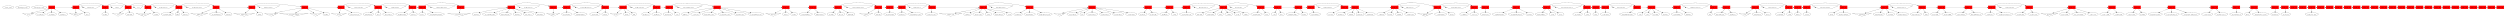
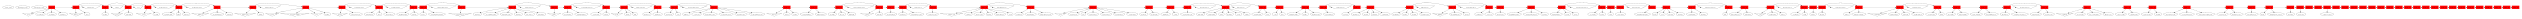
  digraph {
    fontname="Liberation Mono"
    node [fontname="Liberation Mono"]
    edge [fontname="Liberation Mono"]
    level_root
    products_root
    factories_root
    LEVEL_0 [color=red shape=box style=filled]
    LEVEL_1 [color=red shape=box style=filled]
    LEVEL_2 [color=red shape=box style=filled]
    LEVEL_3 [color=red shape=box style=filled]
    LEVEL_4 [color=red shape=box style=filled]
    LEVEL_5 [color=red shape=box style=filled]
    LEVEL_6 [color=red shape=box style=filled]
    LEVEL_7 [color=red shape=box style=filled]
    LEVEL_8 [color=red shape=box style=filled]
    LEVEL_9 [color=red shape=box style=filled]
    LEVEL_10 [color=red shape=box style=filled]
    LEVEL_11 [color=red shape=box style=filled]
    LEVEL_12 [color=red shape=box style=filled]
    LEVEL_13 [color=red shape=box style=filled]
    LEVEL_14 [color=red shape=box style=filled]
    LEVEL_15 [color=red shape=box style=filled]
    LEVEL_16 [color=red shape=box style=filled]
    LEVEL_17 [color=red shape=box style=filled]
    LEVEL_18 [color=red shape=box style=filled]
    LEVEL_19 [color=red shape=box style=filled]
    LEVEL_20 [color=red shape=box style=filled]
    LEVEL_21 [color=red shape=box style=filled]
    LEVEL_22 [color=red shape=box style=filled]
    LEVEL_23 [color=red shape=box style=filled]
    LEVEL_24 [color=red shape=box style=filled]
    LEVEL_25 [color=red shape=box style=filled]
    LEVEL_26 [color=red shape=box style=filled]
    LEVEL_27 [color=red shape=box style=filled]
    LEVEL_28 [color=red shape=box style=filled]
    LEVEL_29 [color=red shape=box style=filled]
    LEVEL_30 [color=red shape=box style=filled]
    LEVEL_31 [color=red shape=box style=filled]
    LEVEL_32 [color=red shape=box style=filled]
    LEVEL_33 [color=red shape=box style=filled]
    LEVEL_34 [color=red shape=box style=filled]
    LEVEL_35 [color=red shape=box style=filled]
    LEVEL_36 [color=red shape=box style=filled]
    LEVEL_37 [color=red shape=box style=filled]
    LEVEL_38 [color=red shape=box style=filled]
    LEVEL_39 [color=red shape=box style=filled]
    LEVEL_40 [color=red shape=box style=filled]
    LEVEL_41 [color=red shape=box style=filled]
    LEVEL_42 [color=red shape=box style=filled]
    LEVEL_43 [color=red shape=box style=filled]
    LEVEL_44 [color=red shape=box style=filled]
    LEVEL_45 [color=red shape=box style=filled]
    LEVEL_46 [color=red shape=box style=filled]
    LEVEL_47 [color=red shape=box style=filled]
    LEVEL_48 [color=red shape=box style=filled]
    LEVEL_49 [color=red shape=box style=filled]
    LEVEL_50 [color=red shape=box style=filled]
    LEVEL_51 [color=red shape=box style=filled]
    LEVEL_52 [color=red shape=box style=filled]
    LEVEL_53 [color=red shape=box style=filled]
    LEVEL_54 [color=red shape=box style=filled]
    LEVEL_55 [color=red shape=box style=filled]
    LEVEL_56 [color=red shape=box style=filled]
    LEVEL_57 [color=red shape=box style=filled]
    LEVEL_58 [color=red shape=box style=filled]
    LEVEL_59 [color=red shape=box style=filled]
    LEVEL_60 [color=red shape=box style=filled]
    LEVEL_61 [color=red shape=box style=filled]
    LEVEL_62 [color=red shape=box style=filled]
    LEVEL_63 [color=red shape=box style=filled]
    LEVEL_64 [color=red shape=box style=filled]
    LEVEL_65 [color=red shape=box style=filled]
    LEVEL_66 [color=red shape=box style=filled]
    LEVEL_67 [color=red shape=box style=filled]
    LEVEL_68 [color=red shape=box style=filled]
    LEVEL_69 [color=red shape=box style=filled]
    LEVEL_70 [color=red shape=box style=filled]
    LEVEL_71 [color=red shape=box style=filled]
    LEVEL_72 [color=red shape=box style=filled]
    LEVEL_73 [color=red shape=box style=filled]
    LEVEL_74 [color=red shape=box style=filled]
    LEVEL_75 [color=red shape=box style=filled]
    LEVEL_76 [color=red shape=box style=filled]
    LEVEL_77 [color=red shape=box style=filled]
    LEVEL_78 [color=red shape=box style=filled]
    LEVEL_79 [color=red shape=box style=filled]
    LEVEL_80 [color=red shape=box style=filled]
    LEVEL_81 [color=red shape=box style=filled]
    LEVEL_82 [color=red shape=box style=filled]
    LEVEL_83 [color=red shape=box style=filled]
    LEVEL_84 [color=red shape=box style=filled]
    LEVEL_85 [color=red shape=box style=filled]
    LEVEL_86 [color=red shape=box style=filled]
    LEVEL_87 [color=red shape=box style=filled]
    LEVEL_88 [color=red shape=box style=filled]
    LEVEL_89 [color=red shape=box style=filled]
    LEVEL_90 [color=red shape=box style=filled]
    LEVEL_91 [color=red shape=box style=filled]
    LEVEL_92 [color=red shape=box style=filled]
    LEVEL_93 [color=red shape=box style=filled]
    LEVEL_94 [color=red shape=box style=filled]
    LEVEL_95 [color=red shape=box style=filled]
    LEVEL_96 [color=red shape=box style=filled]
    LEVEL_97 [color=red shape=box style=filled]
    LEVEL_98 [color=red shape=box style=filled]
    LEVEL_99 [color=red shape=box style=filled]
    mill [distortion=.7 shape=polygon sides=4]
    cowfactory [distortion=.7 shape=polygon sides=4]
    chickenfactory [distortion=.7 shape=polygon sides=4]
    sheepfactory [distortion=.7 shape=polygon sides=4]
    pigfactory [distortion=.7 shape=polygon sides=4]
    beefactory [distortion=.7 shape=polygon sides=4]
    bakery [distortion=.7 shape=polygon sides=4]
    chipsfactory [distortion=.7 shape=polygon sides=4]
    fastfoodfactory [distortion=.7 shape=polygon sides=4]
    milkfactory [distortion=.7 shape=polygon sides=4]
    sugarfactory [distortion=.7 shape=polygon sides=4]
    icecreamfactory [distortion=.7 shape=polygon sides=4]
    chocolatefactory [distortion=.7 shape=polygon sides=4]
    candyfactory [distortion=.7 shape=polygon sides=4]
    mexfoodfactory [distortion=.7 shape=polygon sides=4]
    cottonfactory [distortion=.7 shape=polygon sides=4]
    clothingfactory [distortion=.7 shape=polygon sides=4]
    spongefactory [distortion=.7 shape=polygon sides=4]
    paperfactory [distortion=.7 shape=polygon sides=4]
    furniturefactory [distortion=.7 shape=polygon sides=4]
    shoefactory [distortion=.7 shape=polygon sides=4]
    wheelfactory [distortion=.7 shape=polygon sides=4]
    jewelryfactory [distortion=.7 shape=polygon sides=4]
    jamfactory [distortion=.7 shape=polygon sides=4]
    sushifactory [distortion=.7 shape=polygon sides=4]
    roasterfactory [distortion=.7 shape=polygon sides=4]
    scentfactory [distortion=.7 shape=polygon sides=4]
    drinksfactory [distortion=.7 shape=polygon sides=4]
    rose [shape=invtriangle]
    VitaminA
    VitaminB
    VitaminC
    wheat [shape=invtriangle]
    milk
    bread
    corn [shape=invtriangle]
    cowfeed
    carrot [shape=invtriangle]
    cream
    chickenfeed
    egg
    cookie
    pumpkin [shape=invtriangle]
    halloweenpie
    cheese
    sugarcane [shape=invtriangle]
    sugar
    tulip [shape=invtriangle]
    chrysanthemum [shape=invtriangle]
    lily [shape=invtriangle]
    bagel
    cotton [shape=invtriangle]
    cottonfabric
    sheepfeed
    wool
    woolfabric
    gingerbread
    butter
    shirt
    halloweencostume
    strawberry [shape=invtriangle]
    popcorn
    halloweenchips
    marshmallow
    sweater
    hat_scarf
    backpack
    tomat [shape=invtriangle]
    milkshake
    cheeseburger
    cornchips
    syrup
    pine [shape=invtriangle]
    paper
    map
    granola
    sandwich
    icecream
    coat
    yogurt
    fruitice
    BronzeBullion
    SilverBullion
    GoldBullion
    PlatinumBullion
    potato [shape=invtriangle]
    pizza
    chips
    frozenyogurt
    papertowel
    caramel
    muffin
    pudding
    cacao [shape=invtriangle]
    eskimo
    potatobread
    brownie
    strawberry_jam
    frenchfries
    rubberTree [shape=invtriangle]
    rubber
    peach_jam
    peach
    watermelon
    plum
    cupcake
    wallpapers
    watermelon_jam
    silk [shape=invtriangle]
    silkfabric
    hat
    coinsPack1
    coinsPack2
    coinsPack3
    coinsPack4
    plastic
    plum_jam
    doughnut
    dress
    plasticbottle
    beefeed
    honeycomb
    toys
    grapes
    olive
    lemon
    cheesecake
    suit
    glue
    ball
    honeycaramel
    wheel
+   grapes_jam
    jellybeans
    toffee
    n239 [label=aromatic]
    banana
    coconut [shape=box]
    pineapple
    pigfeed
    bacon
    canape
    candystick
    pepper [shape=invtriangle]
    glazedbacon
    sauce
    limepie
    burrito
    chocolate
    bakedpotatoes
    coconutmacaroon
    nachos
    peachyogurt
    table
    chair
    lollipop
    couch
    taco
    flipflops
    pineapplesorbet
    book
    fish
    shrimp
    lobster
    fishburger
    pendant
    bed
    marinepizza
    sneakers
    rice [shape=invtriangle]
    honeycake
    sushi
    jalapeno
    ring
    boots
    quiche
    heels
    baked_lobster
    roseSeed [shape=invtriangle]
    honeycandy
    roseJam
    brownCandle
    puffedrice
    soup
    earrings
    bacon_eggs
    rice_noodle
    perfumeBottle
    gazpacho
    vitamin_cocktail
    roseSorbet
    fried_fish
    jasmine [shape=invtriangle]
    corn_soup
    air_freshener
    grap_fizz
    floor_lamp
    flowerSoap
    fish_chips
    diadem
    seafood_salad
    rice_casserole
    chocolate_smoothie
    fruitjelly
    aromatic_oil
    lotionBottle
    mole
    watermelon_fresh
    pancake
    cold_tea
    tropical_mix
    subgraph sub_1 {
      rank=same
      level_root
      products_root
      factories_root
    }
    subgraph sub_2 {
      rank=same
      level_root
      LEVEL_0
      LEVEL_1
      LEVEL_2
      LEVEL_3
      LEVEL_4
      LEVEL_5
      LEVEL_6
      LEVEL_7
      LEVEL_8
      LEVEL_9
      LEVEL_10
      LEVEL_11
      LEVEL_12
      LEVEL_13
      LEVEL_14
      LEVEL_15
      LEVEL_16
      LEVEL_17
      LEVEL_18
      LEVEL_19
      LEVEL_20
      LEVEL_21
      LEVEL_22
      LEVEL_23
      LEVEL_24
      LEVEL_25
      LEVEL_26
      LEVEL_27
      LEVEL_28
      LEVEL_29
      LEVEL_30
      LEVEL_31
      LEVEL_32
      LEVEL_33
      LEVEL_34
      LEVEL_35
      LEVEL_36
      LEVEL_37
      LEVEL_38
      LEVEL_39
      LEVEL_40
      LEVEL_41
      LEVEL_42
      LEVEL_43
      LEVEL_44
      LEVEL_45
      LEVEL_46
      LEVEL_47
      LEVEL_48
      LEVEL_49
      LEVEL_50
      LEVEL_51
      LEVEL_52
      LEVEL_53
      LEVEL_54
      LEVEL_55
      LEVEL_56
      LEVEL_57
      LEVEL_58
      LEVEL_59
      LEVEL_60
      LEVEL_61
      LEVEL_62
      LEVEL_63
      LEVEL_64
      LEVEL_65
      LEVEL_66
      LEVEL_67
      LEVEL_68
      LEVEL_69
      LEVEL_70
      LEVEL_71
      LEVEL_72
      LEVEL_73
      LEVEL_74
      LEVEL_75
      LEVEL_76
      LEVEL_77
      LEVEL_78
      LEVEL_79
      LEVEL_80
      LEVEL_81
      LEVEL_82
      LEVEL_83
      LEVEL_84
      LEVEL_85
      LEVEL_86
      LEVEL_87
      LEVEL_88
      LEVEL_89
      LEVEL_90
      LEVEL_91
      LEVEL_92
      LEVEL_93
      LEVEL_94
      LEVEL_95
      LEVEL_96
      LEVEL_97
      LEVEL_98
      LEVEL_99
    }
    subgraph sub_3 {
      rank=same
      factories_root
      mill
      cowfactory
      chickenfactory
      sheepfactory
      pigfactory
      beefactory
      bakery
      chipsfactory
      fastfoodfactory
      milkfactory
      sugarfactory
      icecreamfactory
      chocolatefactory
      candyfactory
      mexfoodfactory
      cottonfactory
      clothingfactory
      spongefactory
      paperfactory
      furniturefactory
      shoefactory
      wheelfactory
      jewelryfactory
      jamfactory
      sushifactory
      roasterfactory
      scentfactory
      drinksfactory
    }
    subgraph sub_4 {
      level_root
      products_root
      factories_root
    }
    subgraph sub_5 {
      LEVEL_0
      LEVEL_1
      LEVEL_2
      LEVEL_3
      LEVEL_4
      LEVEL_5
      LEVEL_6
      LEVEL_7
      LEVEL_8
      LEVEL_9
      LEVEL_10
      LEVEL_11
      LEVEL_12
      LEVEL_13
      LEVEL_14
      LEVEL_15
      LEVEL_16
      LEVEL_17
      LEVEL_18
      LEVEL_19
      LEVEL_20
      LEVEL_21
      LEVEL_22
      LEVEL_23
      LEVEL_24
      LEVEL_25
      LEVEL_26
      LEVEL_27
      LEVEL_28
      LEVEL_29
      LEVEL_30
      LEVEL_31
      LEVEL_32
      LEVEL_33
      LEVEL_34
      LEVEL_35
      LEVEL_36
      LEVEL_37
      LEVEL_38
      LEVEL_39
      LEVEL_40
      LEVEL_41
      LEVEL_42
      LEVEL_43
      LEVEL_44
      LEVEL_45
      LEVEL_46
      LEVEL_47
      LEVEL_48
      LEVEL_49
      LEVEL_50
      LEVEL_51
      LEVEL_52
      LEVEL_53
      LEVEL_54
      LEVEL_55
      LEVEL_56
      LEVEL_57
      LEVEL_58
      LEVEL_59
      LEVEL_60
      LEVEL_61
      LEVEL_62
      LEVEL_63
      LEVEL_64
      LEVEL_65
      LEVEL_66
      LEVEL_67
      LEVEL_68
      LEVEL_69
      LEVEL_70
      LEVEL_71
      LEVEL_72
      LEVEL_73
      LEVEL_74
      LEVEL_75
      LEVEL_76
      LEVEL_77
      LEVEL_78
      LEVEL_79
      LEVEL_80
      LEVEL_81
      LEVEL_82
      LEVEL_83
      LEVEL_84
      LEVEL_85
      LEVEL_86
      LEVEL_87
      LEVEL_88
      LEVEL_89
      LEVEL_90
      LEVEL_91
      LEVEL_92
      LEVEL_93
      LEVEL_94
      LEVEL_95
      LEVEL_96
      LEVEL_97
      LEVEL_98
      LEVEL_99
    }
    LEVEL_0 -> LEVEL_1
    LEVEL_0 -> rose
    LEVEL_0 -> VitaminA
    LEVEL_0 -> VitaminB
    LEVEL_0 -> VitaminC
    LEVEL_1 -> LEVEL_2
    LEVEL_1 -> cowfactory [style=dotted]
    LEVEL_1 -> wheat
    LEVEL_1 -> milk
    LEVEL_2 -> LEVEL_3
    LEVEL_2 -> bakery [style=dotted]
    LEVEL_2 -> bread
    LEVEL_3 -> LEVEL_4
    LEVEL_3 -> mill [style=dotted]
    LEVEL_3 -> corn
    LEVEL_3 -> cowfeed
    LEVEL_4 -> LEVEL_5
    LEVEL_4 -> milkfactory [style=dotted]
    LEVEL_4 -> carrot
    LEVEL_4 -> cream
    LEVEL_5 -> LEVEL_6
    LEVEL_5 -> chickenfactory [style=dotted]
    LEVEL_5 -> chickenfeed
    LEVEL_5 -> egg
    LEVEL_5 -> cookie
    LEVEL_6 -> LEVEL_7
    LEVEL_6 -> pumpkin
    LEVEL_6 -> halloweenpie
    LEVEL_6 -> cheese
    LEVEL_7 -> LEVEL_8
    LEVEL_7 -> sugarfactory [style=dotted]
    LEVEL_7 -> sugarcane
    LEVEL_7 -> sugar
    LEVEL_8 -> LEVEL_9
    LEVEL_8 -> tulip
    LEVEL_8 -> chrysanthemum
    LEVEL_8 -> lily
    LEVEL_8 -> bagel
    LEVEL_9 -> LEVEL_10
    LEVEL_9 -> cottonfactory [style=dotted]
    LEVEL_9 -> cotton
    LEVEL_9 -> cottonfabric
    LEVEL_10 -> LEVEL_11
    LEVEL_10 -> sheepfactory [style=dotted]
    LEVEL_10 -> sheepfeed
    LEVEL_10 -> wool
    LEVEL_10 -> woolfabric
    LEVEL_11 -> LEVEL_12
    LEVEL_11 -> gingerbread
    LEVEL_11 -> butter
    LEVEL_12 -> LEVEL_13
    LEVEL_12 -> clothingfactory [style=dotted]
    LEVEL_12 -> shirt
    LEVEL_12 -> halloweencostume
    LEVEL_13 -> LEVEL_14
    LEVEL_13 -> strawberry
    LEVEL_14 -> LEVEL_15
    LEVEL_14 -> chipsfactory [style=dotted]
    LEVEL_14 -> popcorn
    LEVEL_14 -> halloweenchips
    LEVEL_14 -> marshmallow
    LEVEL_14 -> sweater
    LEVEL_14 -> hat_scarf
    LEVEL_14 -> backpack
    LEVEL_15 -> LEVEL_16
    LEVEL_15 -> tomat
    LEVEL_16 -> LEVEL_17
    LEVEL_16 -> fastfoodfactory [style=dotted]
    LEVEL_16 -> milkshake
    LEVEL_16 -> cheeseburger
    LEVEL_17 -> LEVEL_18
    LEVEL_17 -> cornchips
    LEVEL_17 -> syrup
    LEVEL_18 -> LEVEL_19
    LEVEL_18 -> paperfactory [style=dotted]
    LEVEL_18 -> pine
    LEVEL_18 -> paper
    LEVEL_18 -> map
    LEVEL_19 -> LEVEL_20
    LEVEL_19 -> granola
    LEVEL_19 -> sandwich
    LEVEL_20 -> LEVEL_21
    LEVEL_20 -> icecreamfactory [style=dotted]
    LEVEL_20 -> icecream
    LEVEL_20 -> coat
    LEVEL_21 -> LEVEL_22
    LEVEL_21 -> yogurt
    LEVEL_21 -> fruitice
    LEVEL_21 -> BronzeBullion
    LEVEL_21 -> SilverBullion
    LEVEL_21 -> GoldBullion
    LEVEL_21 -> PlatinumBullion
    LEVEL_22 -> LEVEL_23
    LEVEL_22 -> potato
    LEVEL_22 -> pizza
    LEVEL_22 -> chips
    LEVEL_23 -> LEVEL_24
    LEVEL_23 -> frozenyogurt
    LEVEL_23 -> papertowel
    LEVEL_24 -> LEVEL_25
    LEVEL_24 -> chocolatefactory [style=dotted]
    LEVEL_24 -> caramel
    LEVEL_24 -> muffin
    LEVEL_24 -> pudding
    LEVEL_25 -> LEVEL_26
    LEVEL_25 -> cacao
    LEVEL_25 -> eskimo
    LEVEL_26 -> LEVEL_27
    LEVEL_26 -> potatobread
    LEVEL_27 -> LEVEL_28
    LEVEL_27 -> jamfactory [style=dotted]
    LEVEL_27 -> brownie
    LEVEL_27 -> strawberry_jam
    LEVEL_28 -> LEVEL_29
    LEVEL_28 -> frenchfries
    LEVEL_29 -> LEVEL_30
    LEVEL_29 -> spongefactory [style=dotted]
    LEVEL_29 -> rubberTree
    LEVEL_29 -> rubber
    LEVEL_29 -> peach_jam
    LEVEL_29 -> peach
    LEVEL_29 -> watermelon
    LEVEL_29 -> plum
    LEVEL_30 -> LEVEL_31
    LEVEL_30 -> cupcake
    LEVEL_30 -> wallpapers
    LEVEL_30 -> watermelon_jam
    LEVEL_31 -> LEVEL_32
    LEVEL_31 -> silk
    LEVEL_31 -> silkfabric
    LEVEL_31 -> hat
    LEVEL_31 -> coinsPack1
    LEVEL_31 -> coinsPack2
    LEVEL_31 -> coinsPack3
    LEVEL_31 -> coinsPack4
    LEVEL_32 -> LEVEL_33
    LEVEL_32 -> plastic
    LEVEL_32 -> plum_jam
    LEVEL_33 -> LEVEL_34
    LEVEL_33 -> doughnut
    LEVEL_33 -> dress
    LEVEL_34 -> LEVEL_35
    LEVEL_34 -> wheelfactory [style=dotted]
    LEVEL_34 -> plasticbottle
    LEVEL_35 -> LEVEL_36
    LEVEL_35 -> beefactory [style=dotted]
    LEVEL_35 -> beefeed
    LEVEL_35 -> honeycomb
    LEVEL_35 -> toys
    LEVEL_35 -> grapes
    LEVEL_35 -> olive
    LEVEL_35 -> lemon
    LEVEL_36 -> LEVEL_37
    LEVEL_36 -> cheesecake
    LEVEL_36 -> suit
    LEVEL_37 -> LEVEL_38
    LEVEL_37 -> glue
    LEVEL_37 -> ball
    LEVEL_38 -> LEVEL_39
    LEVEL_38 -> honeycaramel
    LEVEL_38 -> wheel
+   LEVEL_38 -> grapes_jam
    LEVEL_39 -> LEVEL_40
    LEVEL_39 -> candyfactory [style=dotted]
    LEVEL_39 -> jellybeans
    LEVEL_40 -> LEVEL_41
    LEVEL_40 -> toffee
    LEVEL_41 -> LEVEL_42
    LEVEL_41 -> n239
    LEVEL_41 -> banana
    LEVEL_41 -> coconut
    LEVEL_41 -> pineapple
    LEVEL_42 -> LEVEL_43
    LEVEL_42 -> pigfactory [style=dotted]
    LEVEL_42 -> pigfeed
    LEVEL_42 -> bacon
    LEVEL_42 -> canape
    LEVEL_42 -> candystick
    LEVEL_43 -> LEVEL_44
    LEVEL_43 -> mexfoodfactory [style=dotted]
    LEVEL_43 -> pepper
    LEVEL_43 -> glazedbacon
    LEVEL_43 -> sauce
    LEVEL_44 -> LEVEL_45
    LEVEL_44 -> limepie
    LEVEL_44 -> burrito
    LEVEL_45 -> LEVEL_46
    LEVEL_45 -> chocolate
    LEVEL_46 -> LEVEL_47
    LEVEL_46 -> bakedpotatoes
    LEVEL_46 -> coconutmacaroon
    LEVEL_46 -> nachos
    LEVEL_47 -> LEVEL_48
    LEVEL_47 -> furniturefactory [style=dotted]
    LEVEL_47 -> peachyogurt
    LEVEL_47 -> table
    LEVEL_47 -> chair
    LEVEL_48 -> LEVEL_49
    LEVEL_48 -> lollipop
    LEVEL_48 -> couch
    LEVEL_49 -> LEVEL_50
    LEVEL_49 -> taco
    LEVEL_50 -> LEVEL_51
    LEVEL_50 -> shoefactory [style=dotted]
    LEVEL_50 -> flipflops
    LEVEL_51 -> LEVEL_52
    LEVEL_51 -> pineapplesorbet
    LEVEL_52 -> LEVEL_53
    LEVEL_52 -> book
    LEVEL_52 -> fish
    LEVEL_52 -> shrimp
    LEVEL_52 -> lobster
    LEVEL_53 -> LEVEL_54
    LEVEL_53 -> jewelryfactory [style=dotted]
    LEVEL_53 -> fishburger
    LEVEL_53 -> pendant
    LEVEL_54 -> LEVEL_55
    LEVEL_54 -> bed
    LEVEL_55 -> LEVEL_56
    LEVEL_55 -> marinepizza
    LEVEL_55 -> sneakers
    LEVEL_56 -> LEVEL_57
    LEVEL_56 -> sushifactory [style=dotted]
    LEVEL_56 -> rice
    LEVEL_56 -> honeycake
    LEVEL_56 -> sushi
    LEVEL_57 -> LEVEL_58
    LEVEL_57 -> jalapeno
    LEVEL_57 -> ring
    LEVEL_58 -> LEVEL_59
    LEVEL_58 -> boots
    LEVEL_59 -> LEVEL_60
    LEVEL_59 -> roasterfactory [style=dotted]
    LEVEL_59 -> quiche
    LEVEL_60 -> LEVEL_61
    LEVEL_60 -> heels
    LEVEL_60 -> baked_lobster
    LEVEL_61 -> LEVEL_62
    LEVEL_61 -> scentfactory [style=dotted]
    LEVEL_61 -> roseSeed
    LEVEL_61 -> honeycandy
    LEVEL_61 -> roseJam
    LEVEL_61 -> brownCandle
    LEVEL_62 -> LEVEL_63
    LEVEL_62 -> puffedrice
    LEVEL_62 -> soup
    LEVEL_63 -> LEVEL_64
    LEVEL_63 -> earrings
    LEVEL_63 -> bacon_eggs
    LEVEL_64 -> LEVEL_65
    LEVEL_64 -> rice_noodle
    LEVEL_64 -> perfumeBottle
    LEVEL_65 -> LEVEL_66
    LEVEL_65 -> drinksfactory [style=dotted]
    LEVEL_65 -> gazpacho
    LEVEL_65 -> vitamin_cocktail
    LEVEL_66 -> LEVEL_67
    LEVEL_66 -> roseSorbet
    LEVEL_66 -> fried_fish
    LEVEL_67 -> LEVEL_68
    LEVEL_67 -> jasmine
    LEVEL_67 -> corn_soup
    LEVEL_67 -> air_freshener
    LEVEL_67 -> grap_fizz
    LEVEL_68 -> LEVEL_69
    LEVEL_68 -> floor_lamp
    LEVEL_68 -> flowerSoap
    LEVEL_69 -> LEVEL_70
    LEVEL_69 -> fish_chips
    LEVEL_69 -> diadem
    LEVEL_70 -> LEVEL_71
    LEVEL_70 -> seafood_salad
    LEVEL_70 -> rice_casserole
    LEVEL_70 -> chocolate_smoothie
    LEVEL_71 -> LEVEL_72
    LEVEL_71 -> fruitjelly
    LEVEL_71 -> aromatic_oil
    LEVEL_72 -> LEVEL_73
    LEVEL_72 -> lotionBottle
    LEVEL_73 -> LEVEL_74
    LEVEL_73 -> mole
    LEVEL_73 -> watermelon_fresh
    LEVEL_74 -> LEVEL_75
    LEVEL_74 -> pancake
    LEVEL_75 -> LEVEL_76
    LEVEL_75 -> cold_tea
    LEVEL_76 -> LEVEL_77
    LEVEL_77 -> LEVEL_78
    LEVEL_78 -> LEVEL_79
    LEVEL_78 -> tropical_mix
    LEVEL_79 -> LEVEL_80
    LEVEL_80 -> LEVEL_81
    LEVEL_81 -> LEVEL_82
    LEVEL_82 -> LEVEL_83
    LEVEL_83 -> LEVEL_84
    LEVEL_84 -> LEVEL_85
    LEVEL_85 -> LEVEL_86
    LEVEL_86 -> LEVEL_87
    LEVEL_87 -> LEVEL_88
    LEVEL_88 -> LEVEL_89
    LEVEL_89 -> LEVEL_90
    LEVEL_90 -> LEVEL_91
    LEVEL_91 -> LEVEL_92
    LEVEL_92 -> LEVEL_93
    LEVEL_93 -> LEVEL_94
    LEVEL_94 -> LEVEL_95
    LEVEL_95 -> LEVEL_96
    LEVEL_96 -> LEVEL_97
    LEVEL_97 -> LEVEL_98
    LEVEL_98 -> LEVEL_99
  }
